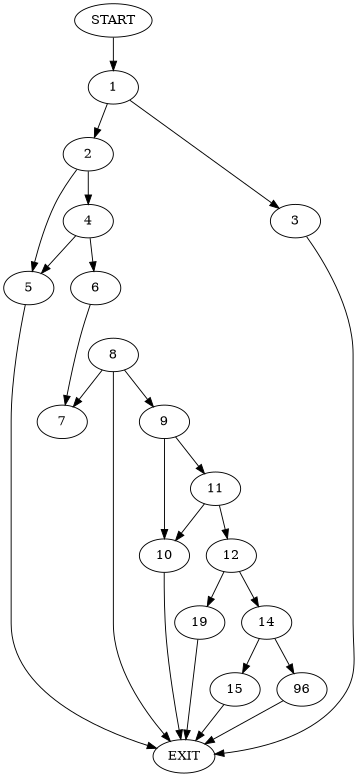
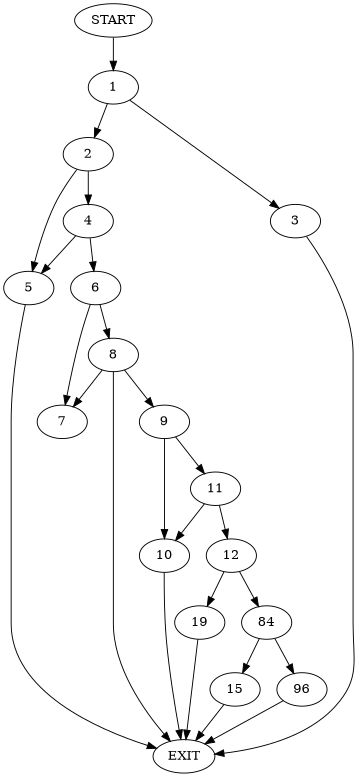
  digraph {
    n1 [label=START]
    1
    2
    3
    n5 [label=EXIT]
    4
    5
    6
    7
    8
    9
    10
    11
    12
    n15 [label=19]
-   14
+   14 [label=84]
    15
    n18 [label=96]
    n1 -> 1
    1 -> 2
    1 -> 3
    2 -> 4
    2 -> 5
    3 -> n5
    4 -> 5
    4 -> 6
    5 -> n5
    6 -> 7
+   6 -> 8
    8 -> n5
    8 -> 7
    8 -> 9
    9 -> 10
    9 -> 11
    10 -> n5
    11 -> 10
    11 -> 12
    12 -> n15
    12 -> 14
    n15 -> n5
    14 -> 15
    14 -> n18
    15 -> n5
    n18 -> n5
  }
